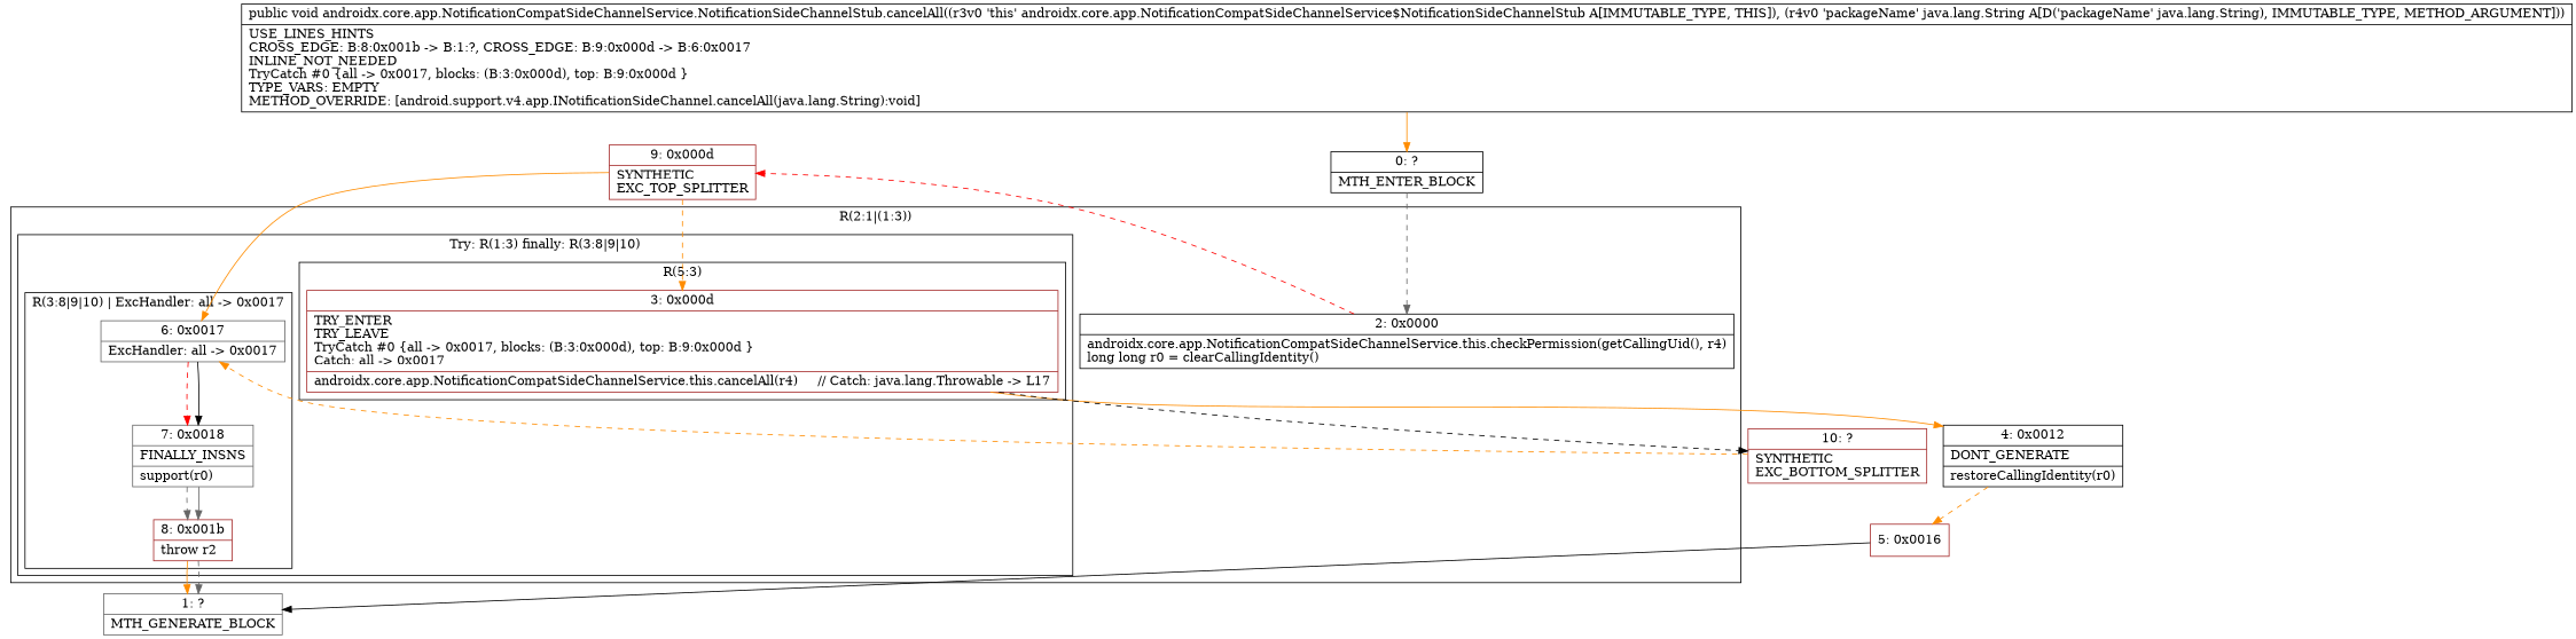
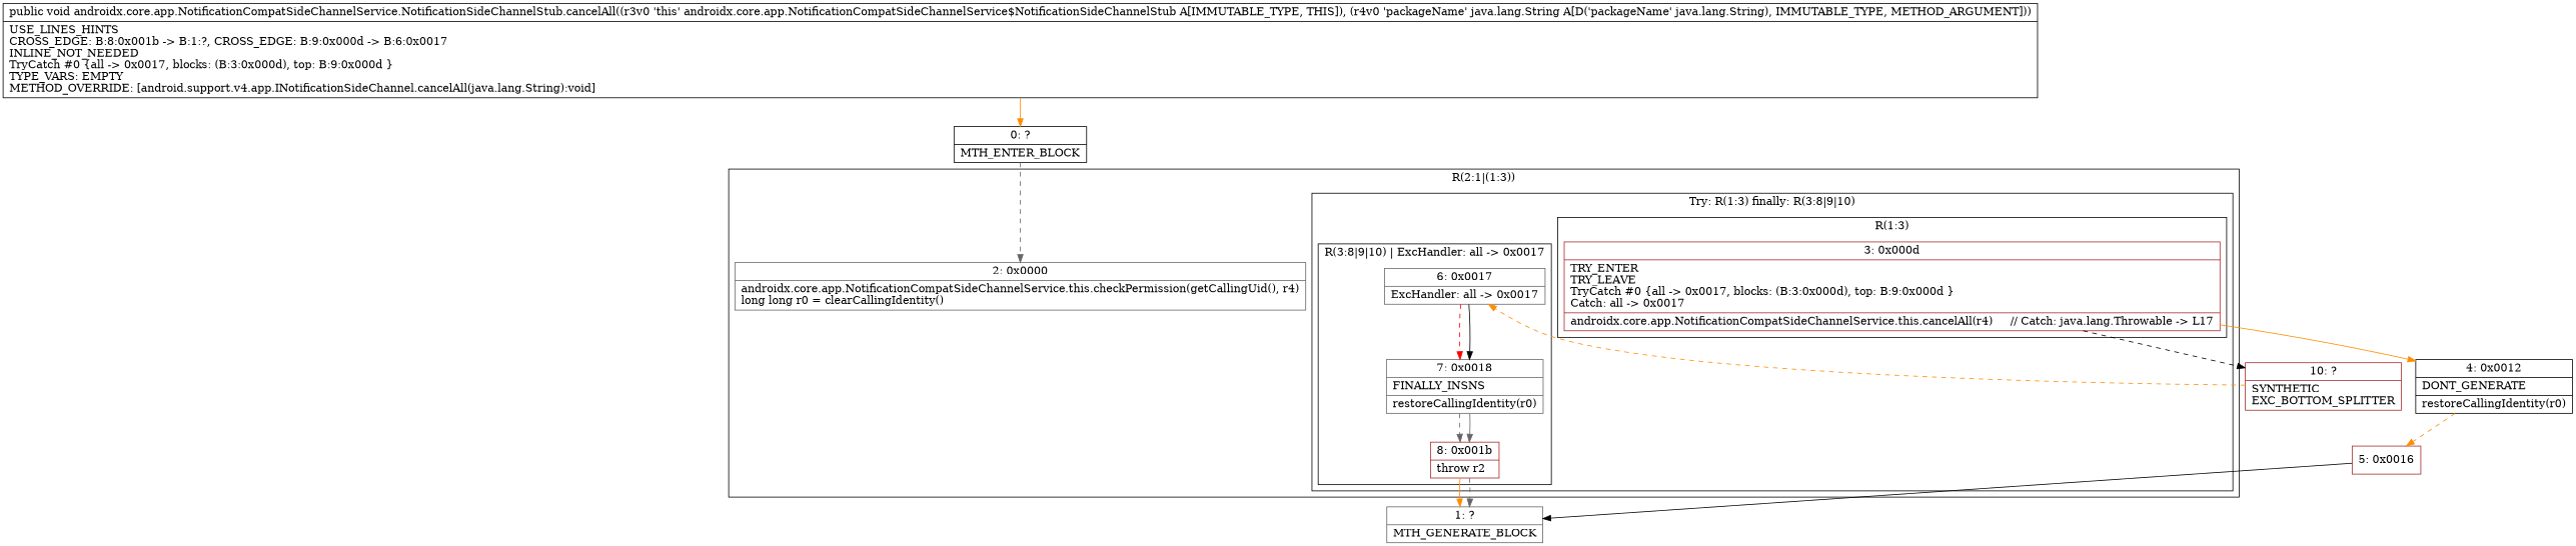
  digraph {
    node [color=brown shape=record]
    edge [color=darkorange style=dashed]
    n1 [label="{3\:\ 0x000d|TRY_ENTER\lTRY_LEAVE\lTryCatch #0 \{all \-\> 0x0017, blocks: (B:3:0x000d), top: B:9:0x000d \}\lCatch: all \-\> 0x0017\l|androidx.core.app.NotificationCompatSideChannelService.this.cancelAll(r4)     \/\/ Catch: java.lang.Throwable \-\> L17\l}"]
    n2 [color=gray40 label="{6\:\ 0x0017|ExcHandler: all \-\> 0x0017\l}"]
-   n3 [color=gray40 label="{7\:\ 0x0018|FINALLY_INSNS\l|support(r0)\l}"]
+   n3 [color=gray40 label="{7\:\ 0x0018|FINALLY_INSNS\l|restoreCallingIdentity(r0)\l}"]
    n4 [label="{8\:\ 0x001b|throw r2\l}"]
-   n5 [color=black label="{2\:\ 0x0000|androidx.core.app.NotificationCompatSideChannelService.this.checkPermission(getCallingUid(), r4)\llong long r0 = clearCallingIdentity()\l}"]
+   n5 [color=gray40 label="{2\:\ 0x0000|androidx.core.app.NotificationCompatSideChannelService.this.checkPermission(getCallingUid(), r4)\llong long r0 = clearCallingIdentity()\l}"]
    n6 [color=black label="{4\:\ 0x0012|DONT_GENERATE\l|restoreCallingIdentity(r0)\l}"]
    n7 [label="{10\:\ ?|SYNTHETIC\lEXC_BOTTOM_SPLITTER\l}"]
    n8 [color=gray40 label="{1\:\ ?|MTH_GENERATE_BLOCK\l}"]
-   n9 [label="{9\:\ 0x000d|SYNTHETIC\lEXC_TOP_SPLITTER\l}"]
    n10 [label="{5\:\ 0x0016}"]
    n11 [color=black label="{0\:\ ?|MTH_ENTER_BLOCK\l}"]
    n12 [color=black label="{public void androidx.core.app.NotificationCompatSideChannelService.NotificationSideChannelStub.cancelAll((r3v0 'this' androidx.core.app.NotificationCompatSideChannelService$NotificationSideChannelStub A[IMMUTABLE_TYPE, THIS]), (r4v0 'packageName' java.lang.String A[D('packageName' java.lang.String), IMMUTABLE_TYPE, METHOD_ARGUMENT]))  | USE_LINES_HINTS\lCROSS_EDGE: B:8:0x001b \-\> B:1:?, CROSS_EDGE: B:9:0x000d \-\> B:6:0x0017\lINLINE_NOT_NEEDED\lTryCatch #0 \{all \-\> 0x0017, blocks: (B:3:0x000d), top: B:9:0x000d \}\lTYPE_VARS: EMPTY\lMETHOD_OVERRIDE: [android.support.v4.app.INotificationSideChannel.cancelAll(java.lang.String):void]\l}"]
    subgraph cluster_1 {
      label="R(2:1|(1:3))"
      n5
      subgraph cluster_2 {
        label="Try: R(1:3) finally: R(3:8|9|10)"
        subgraph cluster_3 {
-         label="R(5:3)"
+         label="R(1:3)"
          n1
        }
        subgraph cluster_4 {
          label="R(3:8|9|10) | ExcHandler: all \-\> 0x0017\l"
          n2
          n3
          n4
        }
      }
    }
    subgraph cluster_5 {
      label="R(3:8|9|10) | ExcHandler: all \-\> 0x0017\l"
    }
    n1 -> n6 [style=solid]
    n1 -> n7 [color=black]
    n2 -> n3 [color=red]
    n2 -> n3 [color=black style=solid]
    n3 -> n4 [color=gray40]
    n3 -> n4 [color=gray40 style=solid]
    n4 -> n8 [style=solid]
    n4 -> n8 [color=gray40]
-   n5 -> n9 [color=red]
    n6 -> n10
    n7 -> n2
-   n9 -> n1
-   n9 -> n2 [style=solid]
    n10 -> n8 [color=black style=solid]
    n11 -> n5 [color=gray40]
    n12 -> n11 [style=solid]
  }
